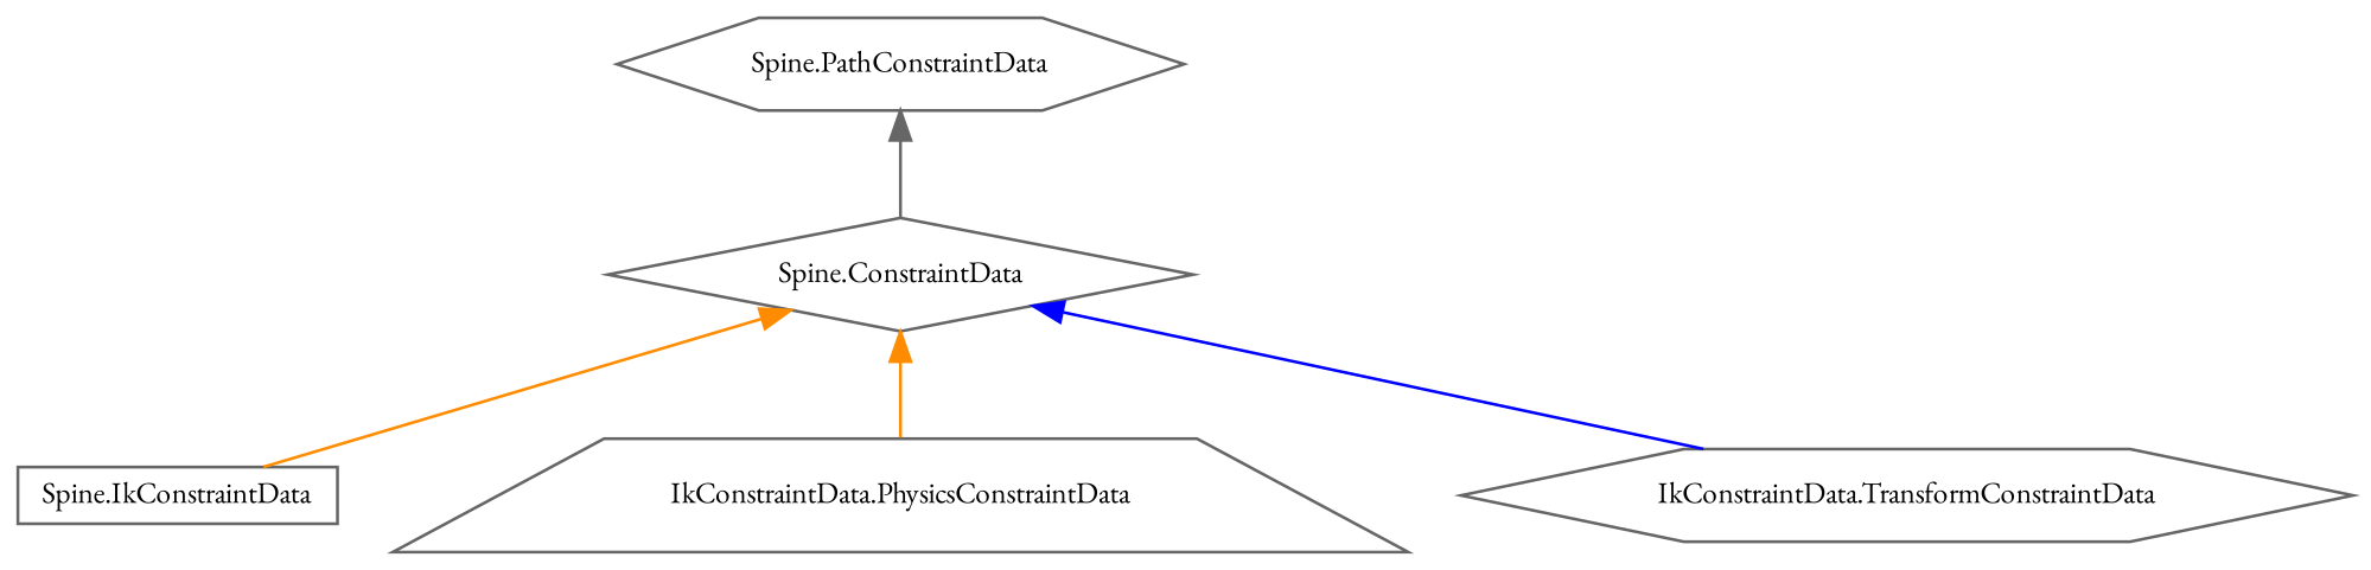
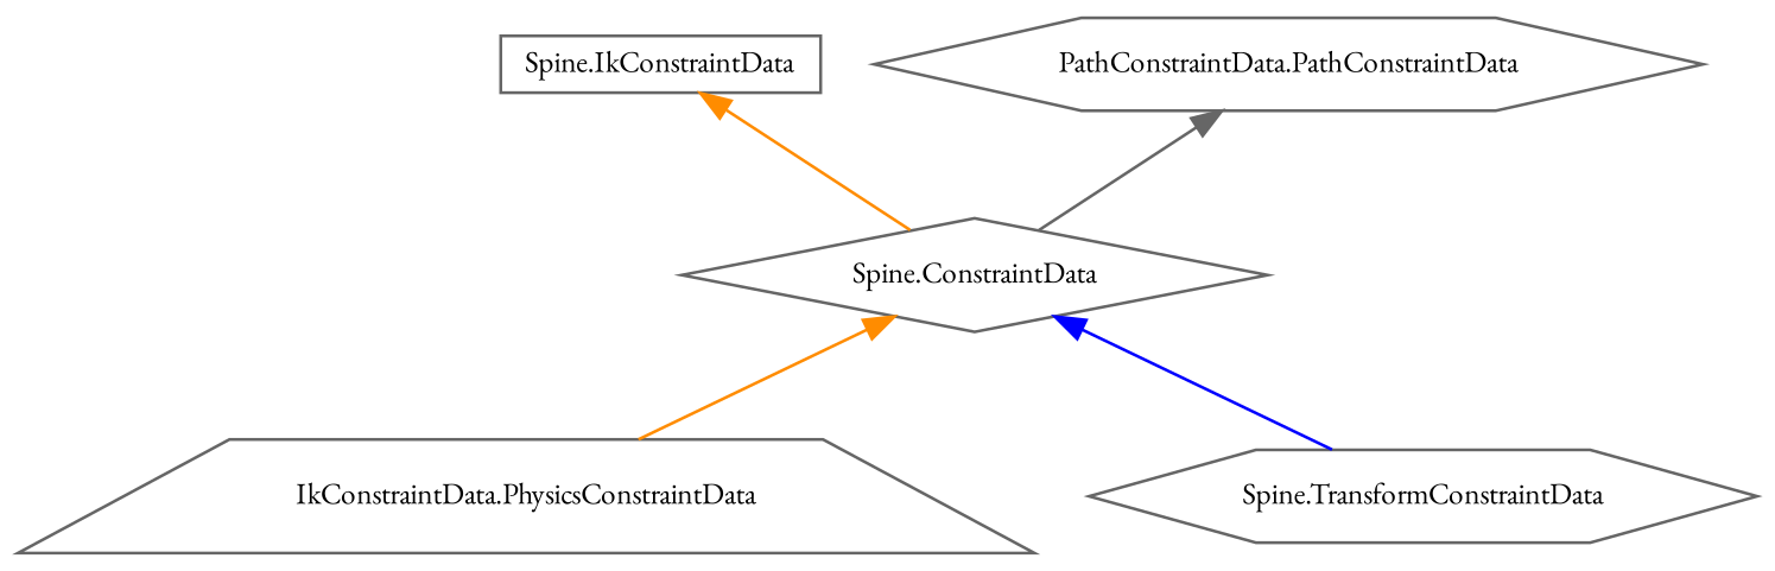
  digraph {
    fontname="EB Garamond"
    rankdir=TB
    node [color=grey40 fillcolor=white fontname="EB Garamond" fontsize=10 shape=hexagon style=filled]
    edge [color=darkorange dir=back fontname="EB Garamond" fontsize=10 labelfontname=Helvetica labelfontsize=10 style=solid]
    n1 [height=0.2 label="Spine.ConstraintData" shape=diamond width=0.4]
    n2 [height=0.2 label="Spine.IkConstraintData" shape=box width=0.4]
    n3 [height=0.2 label="IkConstraintData.PhysicsConstraintData" shape=trapezium width=0.4]
-   n4 [height=0.2 label="IkConstraintData.TransformConstraintData" width=0.4]
-   n5 [height=0.2 label="Spine.PathConstraintData" width=0.4]
-   n1 -> n2
+   n4 [height=0.2 label="Spine.TransformConstraintData" width=0.4]
+   n5 [height=0.2 label="PathConstraintData.PathConstraintData" width=0.4]
+   n2 -> n1
    n1 -> n3
    n1 -> n4 [color=blue]
    n5 -> n1 [color=gray40]
  }
